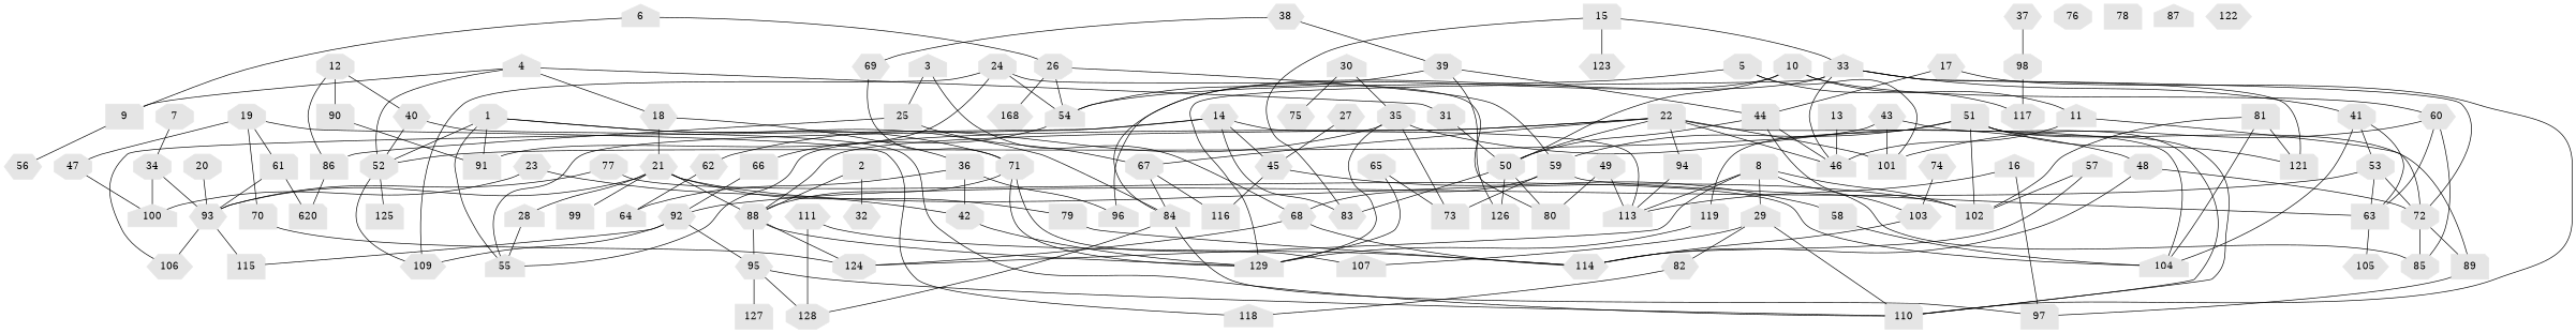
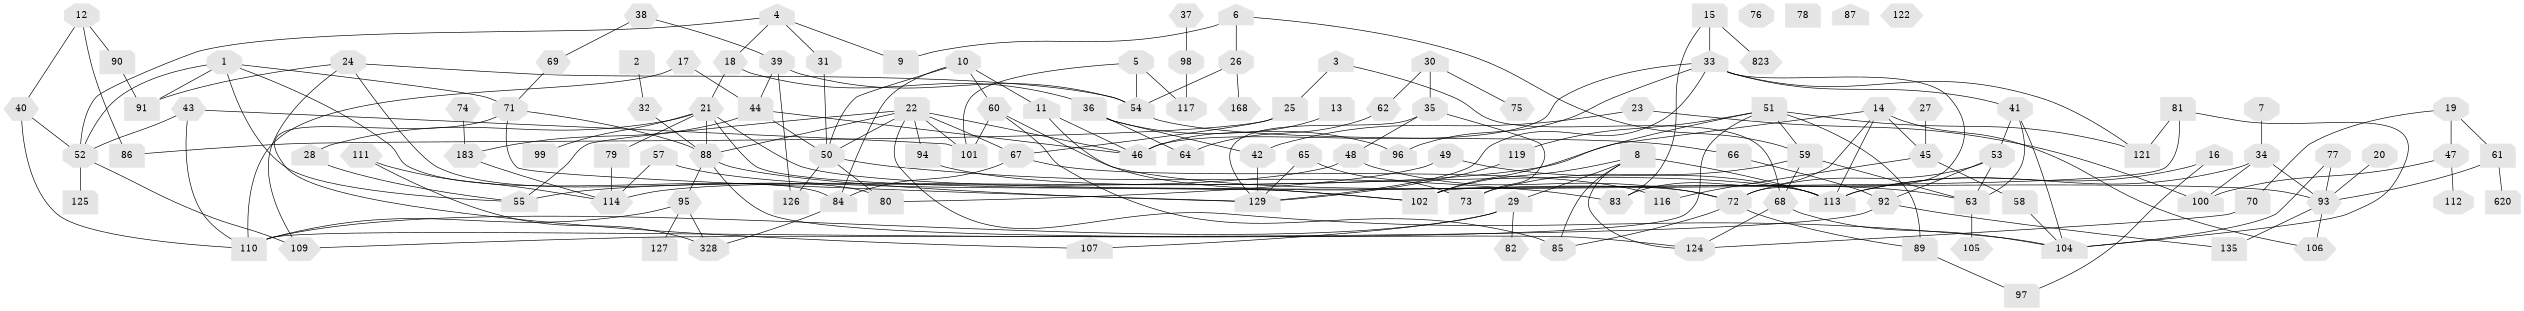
  graph {
    node [color=gray90 shape=note style=filled]
    1 [shape=octagon]
    52 [shape=octagon]
    55 [shape=house]
    71 [shape=octagon]
    84 [shape=house]
    91
    109 [shape=hexagon]
    125
    88 [shape=hexagon]
    107 [shape=house]
    129 [shape=house]
    97
-   128 [shape=octagon]
+   128 [shape=octagon label=328]
    32 [shape=hexagon]
    2
    3 [shape=house]
    25
    68 [shape=hexagon]
    86
    67 [shape=octagon]
    124 [shape=octagon]
    104 [shape=house]
    4 [shape=house]
    9
    18 [shape=hexagon]
    31 [shape=octagon]
-   56 [shape=hexagon]
    21 [shape=hexagon]
    36
    50 [shape=octagon]
    5 [shape=octagon]
    54 [shape=house]
    101
    117 [shape=octagon]
    66
    6 [shape=house]
    26 [shape=octagon]
    59
    n39 [label=168 shape=hexagon]
    7 [shape=octagon]
    34 [shape=octagon]
    113 [shape=house]
    93 [shape=hexagon]
    100 [shape=house]
    29 [shape=house]
    8
    85 [shape=octagon]
    102
    110
    82 [shape=hexagon]
    10 [shape=octagon]
    11 [shape=house]
    60 [shape=hexagon]
    46 [shape=house]
    72 [shape=octagon]
    83 [shape=hexagon]
    80
    126
    63
    89
    12 [shape=octagon]
    40 [shape=hexagon]
    90
    n64 [label=620]
    13
    14 [shape=hexagon]
    45 [shape=hexagon]
    106 [shape=hexagon]
    58
    116
    15
    33 [shape=house]
-   123 [shape=hexagon]
+   123 [shape=hexagon label=823]
    96 [shape=house]
    41 [shape=octagon]
    121
    16 [shape=house]
    17 [shape=hexagon]
    44
-   103 [shape=hexagon]
+   103 [shape=hexagon label=183]
    28 [shape=house]
    79
    99
    42 [shape=octagon]
    64 [shape=house]
    19 [shape=octagon]
    47 [shape=octagon]
    61
    70
-   118 [shape=house]
+   112 [shape=octagon]
    20 [shape=octagon]
-   115
+   115 [label=135]
    114 [shape=hexagon]
    95 [shape=hexagon]
    22
    94
    23 [shape=hexagon]
    24 [shape=octagon]
    73
    27 [shape=hexagon]
    30 [shape=house]
    35 [shape=octagon]
    75 [shape=hexagon]
    48 [shape=octagon]
    62 [shape=hexagon]
    53 [shape=octagon]
    37 [shape=hexagon]
    98 [shape=octagon]
    38 [shape=hexagon]
    39 [shape=octagon]
    69 [shape=hexagon]
    92 [shape=hexagon]
    105 [shape=hexagon]
    43 [shape=hexagon]
    49 [shape=octagon]
    51
    119
    57 [shape=house]
    65 [shape=octagon]
    74 [shape=hexagon]
    76 [shape=octagon]
    77 [shape=octagon]
    78
    81
    87 [shape=house]
    127
    111 [shape=hexagon]
    122 [shape=hexagon]
    1 -- 52
    1 -- 55
    1 -- 71
    1 -- 84
    1 -- 91
    52 -- 109
    52 -- 125
    71 -- 88
    71 -- 107
    71 -- 129
-   84 -- 97
    84 -- 128
    88 -- 129
    88 -- 124
    88 -- 95
-   2 -- 88
+   32 -- 88
    2 -- 32
    3 -- 25
    3 -- 68
    25 -- 86
    25 -- 67
    68 -- 124
-   68 -- 114
-   86 -- n64
+   68 -- 104
    67 -- 84
    67 -- 116
    4 -- 52
    4 -- 9
    4 -- 18
    4 -- 31
-   9 -- 56
    18 -- 21
    18 -- 36
    31 -- 50
    21 -- 88
    21 -- 93
    21 -- 102
    21 -- 28
    21 -- 79
    21 -- 99
    36 -- 96
    36 -- 42
    36 -- 64
    50 -- 83
    50 -- 80
    50 -- 126
    5 -- 54
    5 -- 101
    5 -- 117
    54 -- 66
    66 -- 92
    6 -- 9
    6 -- 26
    26 -- 54
-   26 -- 59
+   6 -- 59
    26 -- n39
    59 -- 68
    59 -- 63
    59 -- 73
    7 -- 34
+   34 -- 113
    34 -- 93
    34 -- 100
    93 -- 106
    93 -- 115
    29 -- 107
    29 -- 110
    29 -- 82
    8 -- 124
    8 -- 113
    8 -- 29
    8 -- 85
    8 -- 102
-   82 -- 118
    10 -- 84
    10 -- 50
    10 -- 11
    10 -- 60
    11 -- 46
    11 -- 72
    60 -- 101
    60 -- 85
    60 -- 63
    72 -- 85
    72 -- 89
    63 -- 105
    89 -- 97
    12 -- 86
    12 -- 40
    12 -- 90
    40 -- 52
    40 -- 110
    90 -- 91
    13 -- 46
    14 -- 55
    14 -- 113
    14 -- 83
    14 -- 45
    14 -- 106
    45 -- 58
    45 -- 116
    58 -- 104
    15 -- 83
    15 -- 33
    15 -- 123
    33 -- 129
    33 -- 46
    33 -- 72
    33 -- 96
    33 -- 41
    33 -- 121
    41 -- 104
    41 -- 63
    41 -- 53
    16 -- 97
    16 -- 113
    17 -- 110
    17 -- 44
    44 -- 50
    44 -- 46
    44 -- 103
    103 -- 114
    28 -- 55
    79 -- 114
    42 -- 129
    19 -- 47
    19 -- 61
    19 -- 70
-   19 -- 118
    47 -- 100
+   47 -- 112
    61 -- 93
    61 -- n64
    70 -- 124
    20 -- 93
    95 -- 128
    95 -- 110
    95 -- 127
    22 -- 55
    22 -- 88
    22 -- 67
    22 -- 104
    22 -- 50
    22 -- 101
    22 -- 46
    22 -- 94
    94 -- 113
    23 -- 100
    23 -- 42
    24 -- 91
    24 -- 109
    24 -- 54
    24 -- 80
    27 -- 45
    30 -- 35
    30 -- 75
    35 -- 129
    35 -- 73
    35 -- 48
-   35 -- 62
+   30 -- 62
    48 -- 72
    48 -- 114
    62 -- 64
    53 -- 72
    53 -- 63
    53 -- 92
    37 -- 98
    98 -- 117
    38 -- 39
    38 -- 69
    39 -- 54
    39 -- 126
    39 -- 44
    69 -- 71
    92 -- 109
    92 -- 115
-   92 -- 95
    43 -- 52
    43 -- 101
    43 -- 110
    49 -- 113
    49 -- 80
    51 -- 59
    51 -- 102
    51 -- 110
    51 -- 89
    51 -- 121
    51 -- 119
    119 -- 129
    57 -- 102
    57 -- 114
    65 -- 129
    65 -- 73
    74 -- 103
    77 -- 104
    77 -- 93
    81 -- 104
    81 -- 102
    81 -- 121
    111 -- 128
    111 -- 114
  }
